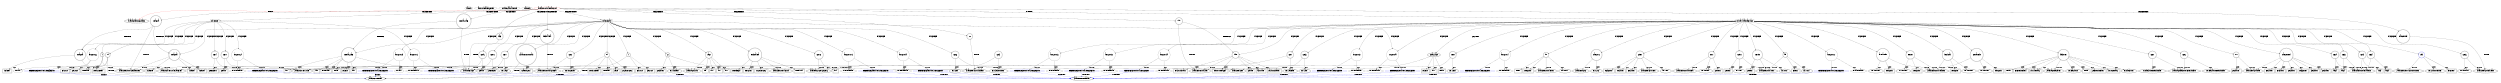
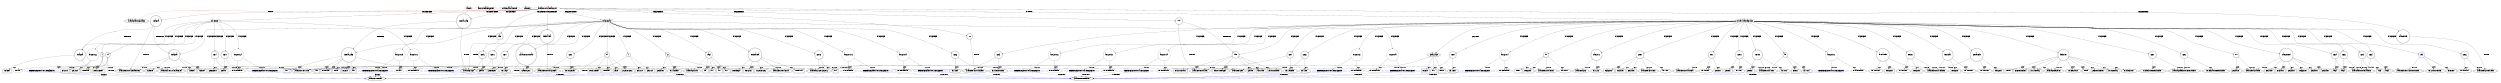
  digraph {
    node [isFrameworkType=true vertexType=INSIDE_CALL peripheries=2]
    baseInfo [category=extension_graph graphId=1024 isAnonymous=false possibleRelation=true isFrameworkType="" vertexType="" peripheries=""]
    frameworkRelatedTypesInfo [0="javafx.application.Application" isFrameworkType="" vertexType="" peripheries=""]
    possibleCollaborationsInfo [0="1024~CLIENT_METHOD_DECLARATION-INSTANTIATION-~javafx.application.Application ~javafx.event.EventHandler ~false~true" 1="1024~OVERRIDING_METHOD_DECLARATION-INSTANTIATION-~javafx.application.Application ~javafx.event.EventHandler ~false~true" 2="1024~CLIENT_METHOD_DECLARATION-INSTANTIATION-~javafx.application.Application ~javafx.concurrent.Task ~false~true" isFrameworkType="" vertexType="" peripheries=""]
    locationInfo [contextSignature=MazeFramework filePath="/NukeName-MazeFramework/MazeFramework-master/MazeFramework/src/mazeframework/MazeFramework.java" graphId=1024 projectName="NukeName-MazeFramework" isFrameworkType="" vertexType="" peripheries=""]
    n5 [color=red isFrameworkType=false label="mazeframework.MazeFramework" vertexType=ROOT_CLIENT_CLASS_DECLARATION peripheries=""]
    n6 [label="javafx.application.Application" vertexType=FRAMEWORK_CLASS_TYPE]
    n7 [label=benchmarkBar shape=circle vertexType=FIELD_DECLARATION]
    n8 [label=mazeCentered shape=circle vertexType=FIELD_DECLARATION]
    n9 [label=noDiagonal shape=circle vertexType=FIELD_DECLARATION]
    n10 [label=root shape=circle vertexType=FIELD_DECLARATION]
    n11 [label=secondaryStage shape=circle vertexType=FIELD_DECLARATION]
    n12 [label=slider shape=circle vertexType=FIELD_DECLARATION]
    n13 [label=stage shape=circle vertexType=FIELD_DECLARATION]
    n14 [isFrameworkType=false label="void start(javafx.stage.Stage)" shape=box vertexType=OVERRIDING_METHOD_DECLARATION peripheries=""]
    n15 [isFrameworkType=false label="void execute()" shape=box vertexType=CLIENT_METHOD_DECLARATION peripheries=""]
    n16 [isFrameworkType=false label="void benchmark()" shape=box vertexType=CLIENT_METHOD_DECLARATION peripheries=""]
    n17 [label="javafx.scene.control.ProgressBar" vertexType=FRAMEWORK_CLASS_TYPE]
    n18 [label="javafx.scene.layout.FlowPane" vertexType=FRAMEWORK_CLASS_TYPE]
    n19 [label="javafx.scene.control.CheckMenuItem" vertexType=FRAMEWORK_CLASS_TYPE]
    n20 [label=noDiagonal shape=circle vertexType=VARIABLE_EXPRESION]
    n21 [label=noDiagonal shape=circle vertexType=VARIABLE_EXPRESION]
    n22 [label="javafx.scene.layout.StackPane" vertexType=FRAMEWORK_CLASS_TYPE]
    n23 [label="javafx.stage.Stage" vertexType=FRAMEWORK_CLASS_TYPE]
    n24 [label=secondaryStage shape=circle vertexType=VARIABLE_EXPRESION]
    n25 [label="javafx.scene.control.Slider" vertexType=FRAMEWORK_CLASS_TYPE]
    n26 [label=slider shape=circle vertexType=VARIABLE_EXPRESION]
    n27 [label=primaryStage vertexType=PARAMETER_DECLARATION]
    n28 [label=VAR0 shape=circle vertexType=VARIABLE_EXPRESION]
    n29 [label=btn shape=circle vertexType=VARIABLE_EXPRESION]
    n30 [isFrameworkType=false label=anonymous4 shape=circle vertexType=VARIABLE_EXPRESION peripheries=""]
    n31 [label=mazeGroup shape=circle vertexType=VARIABLE_EXPRESION]
    n32 [label=guiBox shape=circle vertexType=VARIABLE_EXPRESION]
    n33 [label=menu shape=circle vertexType=VARIABLE_EXPRESION]
    n34 [label=file shape=circle vertexType=VARIABLE_EXPRESION]
    n35 [label=openMazeFile shape=circle vertexType=VARIABLE_EXPRESION]
    n36 [isFrameworkType=false label=anonymous12 shape=circle vertexType=VARIABLE_EXPRESION peripheries=""]
    n37 [label=fileChooser shape=circle vertexType=VARIABLE_EXPRESION]
    n38 [label=VAR16 shape=circle vertexType=VARIABLE_EXPRESION]
    n39 [label=mazeCentered shape=circle vertexType=VARIABLE_EXPRESION]
    n40 [label=saveMazeFile shape=circle vertexType=VARIABLE_EXPRESION]
    n41 [isFrameworkType=false label=anonymous23 shape=circle vertexType=VARIABLE_EXPRESION peripheries=""]
    n42 [label=VAR27 shape=circle vertexType=VARIABLE_EXPRESION]
    n43 [label=VAR29 shape=circle vertexType=VARIABLE_EXPRESION]
    n44 [label=options shape=circle vertexType=VARIABLE_EXPRESION]
    n45 [color=blue label=cells shape=circle vertexType=VARIABLE_EXPRESION]
    n46 [label=VAR33 shape=circle vertexType=VARIABLE_EXPRESION]
    n47 [isFrameworkType=false label=anonymous37 shape=circle vertexType=VARIABLE_EXPRESION peripheries=""]
    n48 [label=VAR42 shape=circle vertexType=VARIABLE_EXPRESION]
    n49 [label=execution shape=circle vertexType=VARIABLE_EXPRESION]
    n50 [label=VAR45 shape=circle vertexType=VARIABLE_EXPRESION]
    n51 [label=execute shape=circle vertexType=VARIABLE_EXPRESION]
    n52 [label=benchmark shape=circle vertexType=VARIABLE_EXPRESION]
    n53 [isFrameworkType=false label=anonymous49 shape=circle vertexType=VARIABLE_EXPRESION peripheries=""]
    n54 [isFrameworkType=false label=anonymous51 shape=circle vertexType=VARIABLE_EXPRESION peripheries=""]
    n55 [label=VAR52 shape=circle vertexType=VARIABLE_EXPRESION]
    n56 [label=VAR54 shape=circle vertexType=VARIABLE_EXPRESION]
    n57 [label=VAR56 shape=circle vertexType=VARIABLE_EXPRESION]
    n58 [label=root shape=circle vertexType=VARIABLE_EXPRESION]
    n59 [label=scene shape=circle vertexType=VARIABLE_EXPRESION]
    n60 [isFrameworkType=false label=anonymous66 shape=circle vertexType=VARIABLE_EXPRESION peripheries=""]
    n61 [label=tsk shape=circle vertexType=VARIABLE_EXPRESION]
    n62 [isFrameworkType=false label=anonymous69 shape=circle vertexType=VARIABLE_EXPRESION peripheries=""]
    n63 [label=VAR70 shape=circle vertexType=VARIABLE_EXPRESION]
    n64 [label=t shape=circle vertexType=VARIABLE_EXPRESION]
    n65 [isFrameworkType=false label=anonymous73 shape=circle vertexType=VARIABLE_EXPRESION peripheries=""]
    n66 [label=VAR74 shape=circle vertexType=VARIABLE_EXPRESION]
    n67 [label=stage shape=circle vertexType=VARIABLE_EXPRESION]
    n68 [label=VAR77 shape=circle vertexType=VARIABLE_EXPRESION]
    n69 [label=sp shape=circle vertexType=VARIABLE_EXPRESION]
    n70 [label=VAR80 shape=circle vertexType=VARIABLE_EXPRESION]
    n71 [label=benchmarkBar shape=circle vertexType=VARIABLE_EXPRESION]
    n72 [label=VAR86 shape=circle vertexType=VARIABLE_EXPRESION]
    n73 [isFrameworkType=false label=anonymous89 shape=circle vertexType=VARIABLE_EXPRESION peripheries=""]
    n74 [label="_:javafx.concurrent.Task" shape=circle vertexType=VARIABLE_EXPRESION]
    n75 [label=tsk shape=circle vertexType=VARIABLE_EXPRESION]
    n76 [isFrameworkType=false label=anonymous94 shape=circle vertexType=VARIABLE_EXPRESION peripheries=""]
    n77 [label=VAR96 shape=circle vertexType=VARIABLE_EXPRESION]
    n78 [label=t shape=circle vertexType=VARIABLE_EXPRESION]
    n79 [isFrameworkType=false label=anonymous99 shape=circle vertexType=VARIABLE_EXPRESION peripheries=""]
    n80 [label=VAR102 shape=circle vertexType=VARIABLE_EXPRESION]
    n81 [isFrameworkType=false label=anonymous105 shape=circle vertexType=VARIABLE_EXPRESION peripheries=""]
    n82 [label=VAR108 shape=circle vertexType=VARIABLE_EXPRESION]
    n83 [label="isSelected()" shape=box]
    n84 [label="isSelected()" shape=box]
    n85 [label="isSelected()" shape=box]
    n86 [label="isSelected()" shape=box]
    n87 [label="setTitle()" shape=box]
    n88 [label="setScene()" shape=box]
    n89 [label="show()" shape=box]
    n90 [label="hide()" shape=box]
    n91 [label="hide()" shape=box]
    n92 [label="setOnHidden()" shape=box]
    n93 [label="adjustValue()" shape=box]
    n94 [label="setShowTickLabels()" shape=box]
    n95 [label="setShowTickMarks()" shape=box]
    n96 [label="setOnMouseDragged()" shape=box]
    n97 [label="getValue()" shape=box]
    n98 [label="setTitle()" shape=box]
    n99 [label="setScene()" shape=box]
    n100 [label="show()" shape=box]
    n101 [label="new StackPane()" vertexType=CONSTRUCTOR_CALL]
    n102 [label="javafx.scene.control.Button" vertexType=FRAMEWORK_CLASS_TYPE]
    n103 [label="new Button()" vertexType=CONSTRUCTOR_CALL]
    n104 [label="setText()" shape=box]
    n105 [label="setOnAction()" shape=box]
    n106 [color=blue isFrameworkType=false label=REFERENCE_ANONYMOUS_DECLARATION vertexType=REFERENCE_ANONYMOUS_DECLARATION peripheries=""]
    n107 [isFrameworkType=false label="new EventHandler()" vertexType=CONSTRUCTOR_CALL peripheries=""]
    n108 [label="javafx.scene.Group" vertexType=FRAMEWORK_CLASS_TYPE]
    n109 [label="new Group()" vertexType=CONSTRUCTOR_CALL]
    n110 [label="javafx.scene.layout.VBox" vertexType=FRAMEWORK_CLASS_TYPE]
    n111 [label="new VBox()" vertexType=CONSTRUCTOR_CALL]
    n112 [label="setAlignment()" shape=box]
    n113 [label="getChildren()" shape=box]
    n114 [label="getChildren()" shape=box]
    n115 [label="javafx.scene.control.MenuBar" vertexType=FRAMEWORK_CLASS_TYPE]
    n116 [label="new MenuBar()" vertexType=CONSTRUCTOR_CALL]
    n117 [label="getMenus()" shape=box]
    n118 [label="javafx.scene.control.Menu" vertexType=FRAMEWORK_CLASS_TYPE]
    n119 [label="new Menu()" vertexType=CONSTRUCTOR_CALL]
    n120 [label="getItems()" shape=box]
    n121 [label="javafx.scene.control.MenuItem" vertexType=FRAMEWORK_CLASS_TYPE]
    n122 [label="new MenuItem()" vertexType=CONSTRUCTOR_CALL]
    n123 [label="setOnAction()" shape=box]
    n124 [color=blue isFrameworkType=false label=REFERENCE_ANONYMOUS_DECLARATION vertexType=REFERENCE_ANONYMOUS_DECLARATION peripheries=""]
    n125 [isFrameworkType=false label="new EventHandler()" vertexType=CONSTRUCTOR_CALL peripheries=""]
    n126 [label="javafx.stage.FileChooser" vertexType=FRAMEWORK_CLASS_TYPE]
    n127 [label="new FileChooser()" vertexType=CONSTRUCTOR_CALL]
    n128 [label="setTitle()" shape=box]
    n129 [label="getExtensionFilters()" shape=box]
    n130 [label="showOpenDialog()" shape=box]
    n131 [label="new FileChooser()" vertexType=CONSTRUCTOR_CALL]
    n132 [label="setTitle()" shape=box]
    n133 [label="getExtensionFilters()" shape=box]
    n134 [label="showSaveDialog()" shape=box]
    n135 [label="javafx.stage.FileChooser.ExtensionFilter" vertexType=FRAMEWORK_CLASS_TYPE]
    n136 [label="new FileChooser.ExtensionFilter()" vertexType=CONSTRUCTOR_CALL]
    n137 [label="javafx.scene.layout.Pane" vertexType=FRAMEWORK_CLASS_TYPE]
    n138 [label="getChildren()" shape=box]
    n139 [label="getChildren()" shape=box]
    n140 [label="getChildren()" shape=box]
    n141 [label="getChildren()" shape=box]
    n142 [label="setAlignment()" shape=box]
    n143 [label="getChildren()" shape=box]
    n144 [label="new MenuItem()" vertexType=CONSTRUCTOR_CALL]
    n145 [label="setOnAction()" shape=box]
    n146 [color=blue isFrameworkType=false label=REFERENCE_ANONYMOUS_DECLARATION vertexType=REFERENCE_ANONYMOUS_DECLARATION peripheries=""]
    n147 [isFrameworkType=false label="new EventHandler()" vertexType=CONSTRUCTOR_CALL peripheries=""]
    n148 [label="new FileChooser.ExtensionFilter()" vertexType=CONSTRUCTOR_CALL]
    n149 [label="javafx.collections.ObservableList" vertexType=FRAMEWORK_INTERFACE_TYPE]
    n150 [label="addAll()" shape=box]
    n151 [label="new Menu()" vertexType=CONSTRUCTOR_CALL]
    n152 [label="getItems()" shape=box]
    n153 [label="javafx.scene.control.CustomMenuItem" vertexType=FRAMEWORK_CLASS_TYPE]
    n154 [label="new CustomMenuItem()" vertexType=CONSTRUCTOR_CALL]
    n155 [label="setContent()" shape=box]
    n156 [label="new Slider()" vertexType=CONSTRUCTOR_CALL]
    n157 [color=blue isFrameworkType=false label=REFERENCE_ANONYMOUS_DECLARATION vertexType=REFERENCE_ANONYMOUS_DECLARATION peripheries=""]
    n158 [isFrameworkType=false label="new EventHandler()" vertexType=CONSTRUCTOR_CALL peripheries=""]
    n159 [label="addAll()" shape=box]
    n160 [label="new Menu()" vertexType=CONSTRUCTOR_CALL]
    n161 [label="getItems()" shape=box]
    n162 [label="new CheckMenuItem()" vertexType=CONSTRUCTOR_CALL]
    n163 [label="new MenuItem()" vertexType=CONSTRUCTOR_CALL]
    n164 [label="setOnAction()" shape=box]
    n165 [label="new MenuItem()" vertexType=CONSTRUCTOR_CALL]
    n166 [label="setOnAction()" shape=box]
    n167 [color=blue isFrameworkType=false label=REFERENCE_ANONYMOUS_DECLARATION vertexType=REFERENCE_ANONYMOUS_DECLARATION peripheries=""]
    n168 [isFrameworkType=false label="new EventHandler()" vertexType=CONSTRUCTOR_CALL peripheries=""]
    n169 [color=blue isFrameworkType=false label=REFERENCE_ANONYMOUS_DECLARATION vertexType=REFERENCE_ANONYMOUS_DECLARATION peripheries=""]
    n170 [isFrameworkType=false label="new EventHandler()" vertexType=CONSTRUCTOR_CALL peripheries=""]
    n171 [label="addAll()" shape=box]
    n172 [label="addAll()" shape=box]
    n173 [label="new FlowPane()" vertexType=CONSTRUCTOR_CALL]
    n174 [label="getChildren()" shape=box]
    n175 [label="javafx.scene.Scene" vertexType=FRAMEWORK_CLASS_TYPE]
    n176 [label="new Scene()" vertexType=CONSTRUCTOR_CALL]
    n177 [label="javafx.event.EventHandler" vertexType=FRAMEWORK_INTERFACE_TYPE]
    n178 [color=blue isFrameworkType=false label=REFERENCE_ANONYMOUS_DECLARATION vertexType=REFERENCE_ANONYMOUS_DECLARATION peripheries=""]
    n179 [isFrameworkType=false label="new Task()" vertexType=CONSTRUCTOR_CALL peripheries=""]
    n180 [label="javafx.concurrent.Task" vertexType=FRAMEWORK_CLASS_TYPE]
    n181 [label="setOnSucceeded()" shape=box]
    n182 [label="setOnFailed()" shape=box]
    n183 [color=blue isFrameworkType=false label=REFERENCE_ANONYMOUS_DECLARATION vertexType=REFERENCE_ANONYMOUS_DECLARATION peripheries=""]
    n184 [isFrameworkType=false label="new EventHandler()" vertexType=CONSTRUCTOR_CALL peripheries=""]
    n185 [label="javafx.concurrent.Worker" vertexType=FRAMEWORK_INTERFACE_TYPE]
    n186 [label="getValue()" shape=box]
    n187 [label="javafx.concurrent.WorkerStateEvent" vertexType=FRAMEWORK_CLASS_TYPE]
    n188 [label="getSource()" shape=box]
    n189 [label="getSource()" shape=box]
    n190 [color=blue isFrameworkType=false label=REFERENCE_ANONYMOUS_DECLARATION vertexType=REFERENCE_ANONYMOUS_DECLARATION peripheries=""]
    n191 [isFrameworkType=false label="new EventHandler()" vertexType=CONSTRUCTOR_CALL peripheries=""]
    n192 [label="getException()" shape=box]
    n193 [label="javafx.stage.Window" vertexType=FRAMEWORK_CLASS_TYPE]
    n194 [label="hide()" shape=box]
    n195 [label="show()" shape=box]
    n196 [label="show()" shape=box]
    n197 [label="show()" shape=box]
    n198 [label="new Stage()" vertexType=CONSTRUCTOR_CALL]
    n199 [label="new StackPane()" vertexType=CONSTRUCTOR_CALL]
    n200 [label="getChildren()" shape=box]
    n201 [label="new ProgressBar()" vertexType=CONSTRUCTOR_CALL]
    n202 [label="javafx.scene.control.Control" vertexType=FRAMEWORK_CLASS_TYPE]
    n203 [label="setPrefWidth()" shape=box]
    n204 [label="setPrefHeight()" shape=box]
    n205 [label="setProgress()" shape=box]
    n206 [label="progressProperty()" shape=box]
    n207 [label="new Scene()" vertexType=CONSTRUCTOR_CALL]
    n208 [color=blue isFrameworkType=false label=REFERENCE_ANONYMOUS_DECLARATION vertexType=REFERENCE_ANONYMOUS_DECLARATION peripheries=""]
    n209 [isFrameworkType=false label="new Task()" vertexType=CONSTRUCTOR_CALL peripheries=""]
    n210 [label="updateProgress()" shape=box]
    n211 [label="setOnSucceeded()" shape=box]
    n212 [label="setOnFailed()" shape=box]
    n213 [label="cancel()" shape=box]
    n214 [label="progressProperty()" shape=box]
    n215 [color=blue isFrameworkType=false label=REFERENCE_ANONYMOUS_DECLARATION vertexType=REFERENCE_ANONYMOUS_DECLARATION peripheries=""]
    n216 [isFrameworkType=false label="new EventHandler()" vertexType=CONSTRUCTOR_CALL peripheries=""]
    n217 [label="getValue()" shape=box]
    n218 [label="getSource()" shape=box]
    n219 [label="getSource()" shape=box]
    n220 [color=blue isFrameworkType=false label=REFERENCE_ANONYMOUS_DECLARATION vertexType=REFERENCE_ANONYMOUS_DECLARATION peripheries=""]
    n221 [isFrameworkType=false label="new EventHandler()" vertexType=CONSTRUCTOR_CALL peripheries=""]
    n222 [label="getException()" shape=box]
    n223 [color=blue isFrameworkType=false label=REFERENCE_ANONYMOUS_DECLARATION vertexType=REFERENCE_ANONYMOUS_DECLARATION peripheries=""]
    n224 [isFrameworkType=false label="new EventHandler()" vertexType=CONSTRUCTOR_CALL peripheries=""]
    n225 [label="javafx.beans.property.Property" vertexType=FRAMEWORK_INTERFACE_TYPE]
    n226 [label="bind()" shape=box]
    n5 -> n6 [color=red label=EXTEND]
    n5 -> n7 [label=DECLARE_FIELD]
    n5 -> n8 [label=DECLARE_FIELD]
    n5 -> n9 [label=DECLARE_FIELD]
    n5 -> n10 [label=DECLARE_FIELD]
    n5 -> n11 [label=DECLARE_FIELD]
    n5 -> n12 [label=DECLARE_FIELD]
    n5 -> n13 [label=DECLARE_FIELD]
    n5 -> n14 [label=OVERRIDE]
    n5 -> n15 [label=DECLARE_METHOD]
    n5 -> n16 [label=DECLARE_METHOD]
    n7 -> n17 [label=OF_TYPE]
    n8 -> n18 [label=OF_TYPE]
    n9 -> n19 [label=OF_TYPE]
    n9 -> n20 [label=REFERENCE]
    n9 -> n21 [label=REFERENCE]
    n10 -> n22 [label=OF_TYPE]
    n11 -> n23 [label=OF_TYPE]
    n11 -> n24 [label=REFERENCE]
    n12 -> n25 [label=OF_TYPE]
    n12 -> n26 [label=REFERENCE]
    n13 -> n23 [label=OF_TYPE]
    n14 -> n26 [label=INSTANTIATE]
    n14 -> n27 [label=PARAMETER]
    n14 -> n28 [label=INSTANTIATE]
    n14 -> n29 [label=INSTANTIATE]
    n14 -> n30 [label=INSTANTIATE]
    n14 -> n31 [label=INSTANTIATE]
    n14 -> n32 [label=INSTANTIATE]
    n14 -> n33 [label=INSTANTIATE]
    n14 -> n34 [label=INSTANTIATE]
    n14 -> n35 [label=INSTANTIATE]
    n14 -> n36 [label=INSTANTIATE]
    n14 -> n37 [label=INSTANTIATE]
    n14 -> n38 [label=INSTANTIATE]
    n14 -> n39 [label=INSTANTIATE]
    n14 -> n40 [label=INSTANTIATE]
    n14 -> n41 [label=INSTANTIATE]
    n14 -> n42 [label=INSTANTIATE]
    n14 -> n43 [label=INSTANTIATE]
    n14 -> n44 [label=INSTANTIATE]
    n14 -> n45 [label=INSTANTIATE]
    n14 -> n46 [label=INSTANTIATE]
    n14 -> n47 [label=INSTANTIATE]
    n14 -> n48 [label=INSTANTIATE]
    n14 -> n49 [label=INSTANTIATE]
-   n14 -> n79 [label=INSTANTIATE]
+   n14 -> n50 [label=INSTANTIATE]
    n14 -> n51 [label=INSTANTIATE]
    n14 -> n52 [label=INSTANTIATE]
    n14 -> n53 [label=INSTANTIATE]
    n14 -> n54 [label=INSTANTIATE]
    n14 -> n55 [label=INSTANTIATE]
    n14 -> n56 [label=INSTANTIATE]
    n14 -> n57 [label=INSTANTIATE]
    n14 -> n58 [label=INSTANTIATE]
    n14 -> n59 [label=INSTANTIATE]
    n15 -> n20 [label=INSTANTIATE]
    n15 -> n60 [label=INSTANTIATE]
    n15 -> n61 [label=INSTANTIATE]
    n15 -> n62 [label=INSTANTIATE]
    n15 -> n63 [label=INSTANTIATE]
    n15 -> n64 [label=INSTANTIATE]
    n15 -> n65 [label=INSTANTIATE]
    n15 -> n66 [label=INSTANTIATE]
    n16 -> n21 [label=INSTANTIATE]
    n16 -> n24 [label=INSTANTIATE]
    n16 -> n67 [label=INSTANTIATE]
    n16 -> n68 [label=INSTANTIATE]
    n16 -> n69 [label=INSTANTIATE]
    n16 -> n70 [label=INSTANTIATE]
    n16 -> n71 [label=INSTANTIATE]
    n16 -> n72 [label=INSTANTIATE]
    n16 -> n73 [label=INSTANTIATE]
    n16 -> n74 [label=INSTANTIATE]
    n16 -> n75 [label=INSTANTIATE]
    n16 -> n76 [label=INSTANTIATE]
    n16 -> n77 [label=INSTANTIATE]
    n16 -> n78 [label=INSTANTIATE]
    n16 -> n79 [label=INSTANTIATE]
    n16 -> n80 [label=INSTANTIATE]
    n16 -> n81 [label=INSTANTIATE]
    n16 -> n82 [label=INSTANTIATE]
    n20 -> n19 [label=OF_TYPE]
    n20 -> n83 [label=CALL]
    n21 -> n19 [label=OF_TYPE]
    n21 -> n84 [label=CALL]
    n21 -> n85 [label=CALL]
    n21 -> n86 [label=CALL]
    n24 -> n23 [label=OF_TYPE]
    n24 -> n87 [label=CALL]
    n24 -> n88 [label=CALL]
    n24 -> n89 [label=CALL]
    n24 -> n90 [label=CALL]
    n24 -> n91 [label=CALL]
    n24 -> n92 [label=CALL]
    n26 -> n25 [label=OF_TYPE]
    n26 -> n93 [label=CALL]
    n26 -> n94 [label=CALL]
    n26 -> n95 [label=CALL]
    n26 -> n96 [label=CALL]
    n26 -> n97 [label=CALL]
    n27 -> n23 [label=IMPLEMENT]
    n27 -> n98 [label=CALL]
    n27 -> n99 [label=CALL]
    n27 -> n100 [label=CALL]
    n28 -> n22 [label=OF_TYPE]
    n28 -> n101 [label=CALL]
    n29 -> n102 [label=OF_TYPE]
    n29 -> n103 [label=CALL]
    n29 -> n104 [label=CALL]
    n29 -> n105 [label=CALL]
    n30 -> n106 [label=OF_TYPE]
    n30 -> n107 [label=CALL]
    n31 -> n108 [label=OF_TYPE]
    n31 -> n109 [label=CALL]
    n32 -> n110 [label=OF_TYPE]
    n32 -> n111 [label=CALL]
    n32 -> n112 [label=CALL]
    n32 -> n113 [label=CALL]
    n32 -> n114 [label=CALL]
    n33 -> n115 [label=OF_TYPE]
    n33 -> n116 [label=CALL]
    n33 -> n117 [label=CALL]
    n34 -> n118 [label=OF_TYPE]
    n34 -> n119 [label=CALL]
    n34 -> n120 [label=CALL]
    n35 -> n121 [label=OF_TYPE]
    n35 -> n122 [label=CALL]
    n35 -> n123 [label=CALL]
    n36 -> n124 [label=OF_TYPE]
    n36 -> n125 [label=CALL]
    n37 -> n126 [label=OF_TYPE]
    n37 -> n127 [label=CALL]
    n37 -> n128 [label=CALL]
    n37 -> n129 [label=CALL]
    n37 -> n130 [label=CALL]
    n37 -> n131 [label=CALL]
    n37 -> n132 [label=CALL]
    n37 -> n133 [label=CALL]
    n37 -> n134 [label=CALL]
    n38 -> n135 [label=OF_TYPE]
    n38 -> n136 [label=CALL]
    n39 -> n137 [label=OF_TYPE]
    n39 -> n138 [label=CALL]
    n39 -> n139 [label=CALL]
    n39 -> n140 [label=CALL]
    n39 -> n141 [label=CALL]
    n39 -> n142 [label=CALL]
    n39 -> n143 [label=CALL]
    n40 -> n121 [label=OF_TYPE]
    n40 -> n144 [label=CALL]
    n40 -> n145 [label=CALL]
    n41 -> n146 [label=OF_TYPE]
    n41 -> n147 [label=CALL]
    n42 -> n135 [label=OF_TYPE]
    n42 -> n148 [label=CALL]
    n43 -> n149 [label=OF_TYPE]
    n43 -> n150 [label=CALL]
    n44 -> n118 [label=OF_TYPE]
    n44 -> n151 [label=CALL]
    n44 -> n152 [label=CALL]
    n45 -> n153 [label=OF_TYPE]
    n45 -> n154 [label=CALL]
    n45 -> n155 [label=CALL]
    n46 -> n25 [label=OF_TYPE]
    n46 -> n156 [label=CALL]
    n47 -> n157 [label=OF_TYPE]
    n47 -> n158 [label=CALL]
    n48 -> n149 [label=OF_TYPE]
    n48 -> n159 [label=CALL]
    n49 -> n118 [label=OF_TYPE]
    n49 -> n160 [label=CALL]
    n49 -> n161 [label=CALL]
    n50 -> n19 [label=OF_TYPE]
    n50 -> n162 [label=CALL]
    n51 -> n121 [label=OF_TYPE]
    n51 -> n163 [label=CALL]
    n51 -> n164 [label=CALL]
    n52 -> n121 [label=OF_TYPE]
    n52 -> n165 [label=CALL]
    n52 -> n166 [label=CALL]
    n53 -> n167 [label=OF_TYPE]
    n53 -> n168 [label=CALL]
    n54 -> n169 [label=OF_TYPE]
    n54 -> n170 [label=CALL]
    n55 -> n149 [label=OF_TYPE]
    n55 -> n171 [label=CALL]
    n56 -> n149 [label=OF_TYPE]
    n56 -> n172 [label=CALL]
    n57 -> n18 [label=OF_TYPE]
    n57 -> n173 [label=CALL]
    n58 -> n137 [label=OF_TYPE]
    n58 -> n174 [label=CALL]
    n59 -> n175 [label=OF_TYPE]
    n59 -> n176 [label=CALL]
    n60 -> n178 [label=OF_TYPE]
    n60 -> n179 [label=CALL]
    n61 -> n180 [label=OF_TYPE]
    n61 -> n181 [label=CALL]
    n61 -> n182 [label=CALL]
    n62 -> n183 [label=OF_TYPE]
    n62 -> n184 [label=CALL]
    n63 -> n185 [label=OF_TYPE]
    n63 -> n186 [label=CALL]
    n64 -> n187 [label=OF_TYPE]
    n64 -> n188 [label=CALL]
    n64 -> n189 [label=CALL]
    n65 -> n190 [label=OF_TYPE]
    n65 -> n191 [label=CALL]
    n66 -> n185 [label=OF_TYPE]
    n66 -> n192 [label=CALL]
    n67 -> n193 [label=OF_TYPE]
    n67 -> n194 [label=CALL]
    n67 -> n195 [label=CALL]
    n67 -> n196 [label=CALL]
    n67 -> n197 [label=CALL]
    n68 -> n23 [label=OF_TYPE]
    n68 -> n198 [label=CALL]
    n69 -> n22 [label=OF_TYPE]
    n69 -> n199 [label=CALL]
    n69 -> n200 [label=CALL]
    n70 -> n17 [label=OF_TYPE]
    n70 -> n201 [label=CALL]
    n71 -> n202 [label=OF_TYPE]
    n71 -> n203 [label=CALL]
    n71 -> n204 [label=CALL]
    n71 -> n205 [label=CALL]
    n71 -> n206 [label=CALL]
    n72 -> n175 [label=OF_TYPE]
    n72 -> n207 [label=CALL]
    n73 -> n208 [label=OF_TYPE]
    n73 -> n209 [label=CALL]
    n74 -> n180 [label=OF_TYPE]
    n74 -> n210 [label=CALL]
    n75 -> n180 [label=OF_TYPE]
    n75 -> n211 [label=CALL]
    n75 -> n212 [label=CALL]
    n75 -> n213 [label=CALL]
    n75 -> n214 [label=CALL]
    n76 -> n215 [label=OF_TYPE]
    n76 -> n216 [label=CALL]
    n77 -> n185 [label=OF_TYPE]
    n77 -> n217 [label=CALL]
    n78 -> n187 [label=OF_TYPE]
    n78 -> n218 [label=CALL]
    n78 -> n219 [label=CALL]
    n79 -> n220 [label=OF_TYPE]
    n79 -> n221 [label=CALL]
    n80 -> n185 [label=OF_TYPE]
    n80 -> n222 [label=CALL]
    n81 -> n223 [label=OF_TYPE]
    n81 -> n224 [label=CALL]
    n82 -> n225 [label=OF_TYPE]
    n82 -> n226 [label=CALL]
    n106 -> n177 [color=blue label=IMPLEMENT]
    n124 -> n177 [color=blue label=IMPLEMENT]
    n146 -> n177 [color=blue label=IMPLEMENT]
    n157 -> n177 [color=blue label=IMPLEMENT]
    n167 -> n177 [color=blue label=IMPLEMENT]
    n169 -> n177 [color=blue label=IMPLEMENT]
    n178 -> n180 [color=blue label=EXTEND]
    n183 -> n177 [color=blue label=IMPLEMENT]
    n190 -> n177 [color=blue label=IMPLEMENT]
    n208 -> n180 [color=blue label=EXTEND]
    n215 -> n177 [color=blue label=IMPLEMENT]
    n220 -> n177 [color=blue label=IMPLEMENT]
    n223 -> n177 [color=blue label=IMPLEMENT]
  }
